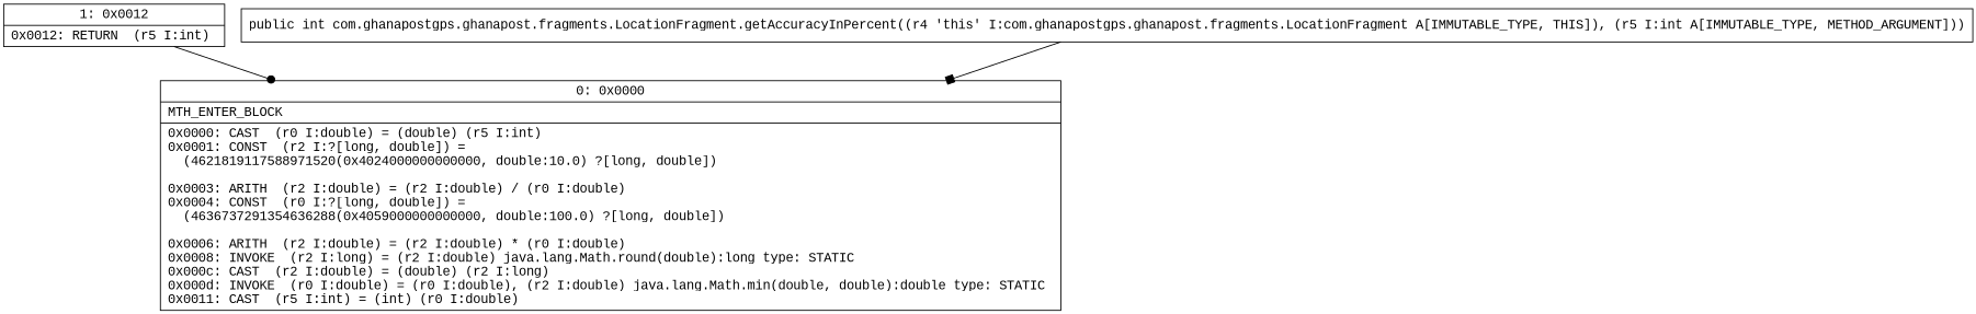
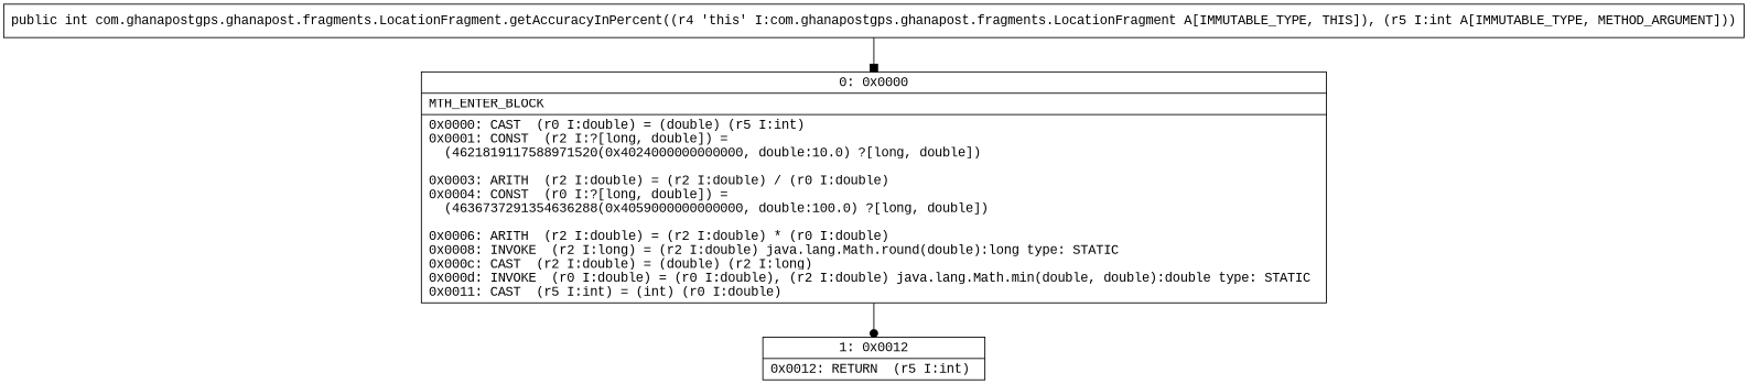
  digraph {
    fontname="Liberation Mono"
    node [shape=record fontname="Liberation Mono"]
    edge [fontname="Liberation Mono"]
    n1 [label="{0\:\ 0x0000|MTH_ENTER_BLOCK\l|0x0000: CAST  (r0 I:double) = (double) (r5 I:int) \l0x0001: CONST  (r2 I:?[long, double]) = \l  (4621819117588971520(0x4024000000000000, double:10.0) ?[long, double])\l \l0x0003: ARITH  (r2 I:double) = (r2 I:double) \/ (r0 I:double) \l0x0004: CONST  (r0 I:?[long, double]) = \l  (4636737291354636288(0x4059000000000000, double:100.0) ?[long, double])\l \l0x0006: ARITH  (r2 I:double) = (r2 I:double) * (r0 I:double) \l0x0008: INVOKE  (r2 I:long) = (r2 I:double) java.lang.Math.round(double):long type: STATIC \l0x000c: CAST  (r2 I:double) = (double) (r2 I:long) \l0x000d: INVOKE  (r0 I:double) = (r0 I:double), (r2 I:double) java.lang.Math.min(double, double):double type: STATIC \l0x0011: CAST  (r5 I:int) = (int) (r0 I:double) \l}"]
    n2 [label="{1\:\ 0x0012|0x0012: RETURN  (r5 I:int) \l}"]
    n3 [label="{public int com.ghanapostgps.ghanapost.fragments.LocationFragment.getAccuracyInPercent((r4 'this' I:com.ghanapostgps.ghanapost.fragments.LocationFragment A[IMMUTABLE_TYPE, THIS]), (r5 I:int A[IMMUTABLE_TYPE, METHOD_ARGUMENT])) }"]
-   n2 -> n1 [arrowhead=dot]
+   n1 -> n2 [arrowhead=dot]
    n3 -> n1 [arrowhead=box]
  }
